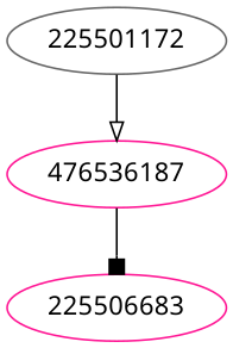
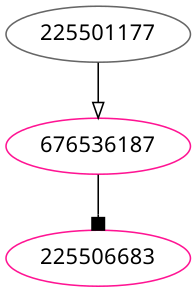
  strict digraph {
    fontname="Noto Sans"
    node [color=deeppink fontname="Noto Sans"]
    edge [fontname="Noto Sans"]
-   225501172 [color=gray40]
-   676536187 [label=476536187]
+   225501172 [color=gray40 label=225501177]
+   676536187
    225506683
    225501172 -> 676536187 [arrowhead=onormal]
    676536187 -> 225506683 [arrowhead=box]
  }
